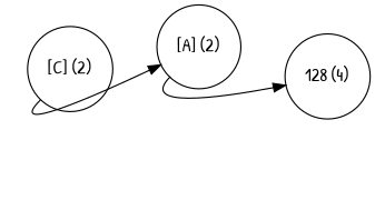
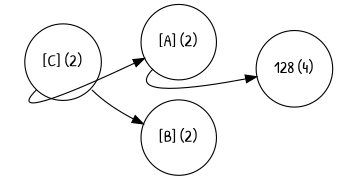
  digraph {
    fontname="Patrick Hand"
    rankdir=LR
    node [fontname="Patrick Hand" shape=circle]
    edge [fontname="Patrick Hand" tailport=sw]
    n1 [label="[C] (2)" width=0.5]
    n2 [label="[A] (2)" width=0.5]
+   n3 [label="[B] (2)" width=0.5]
    n4 [label="128 (4)" width=0.5]
    n1 -> n2
+   n1 -> n3 [tailport=se]
    n2 -> n4
  }
